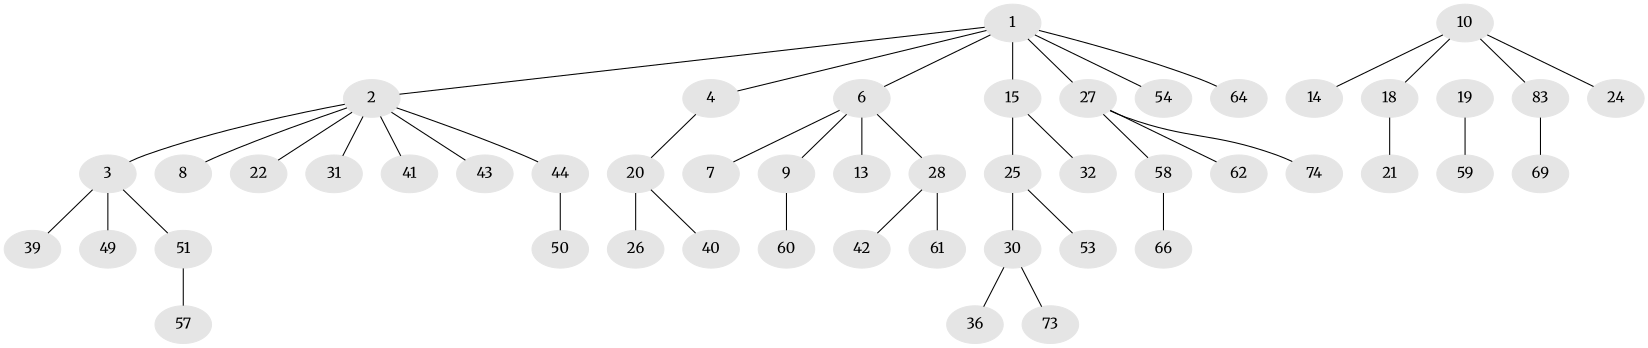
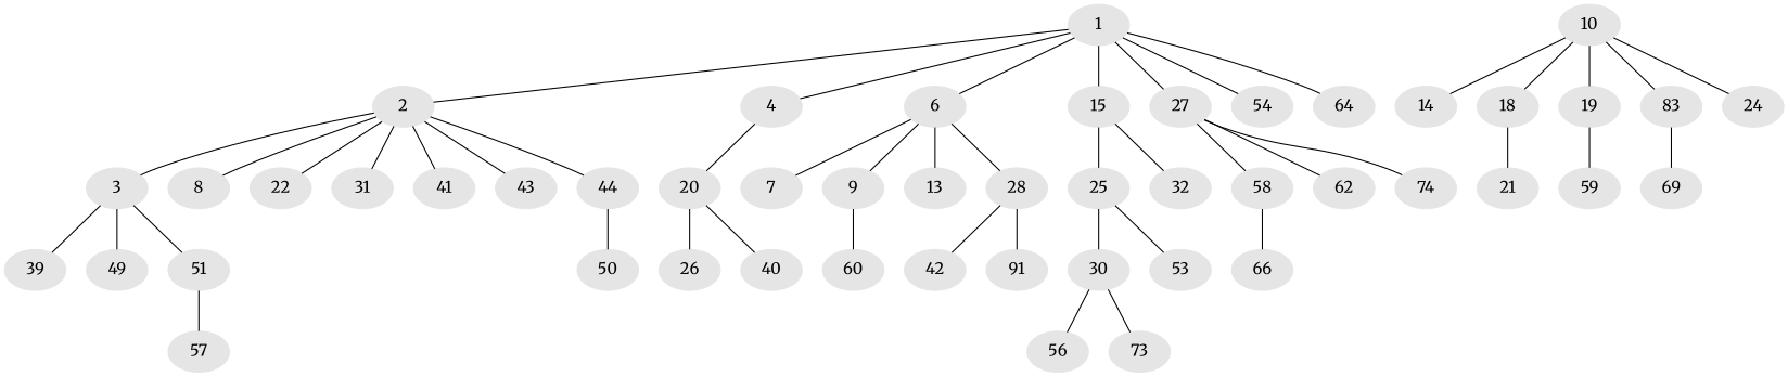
  graph {
    fontname=Merriweather
    node [color=gray90 fontname=Merriweather style=filled]
    edge [fontname=Merriweather]
    1 [super="+12"]
    2 [super="+5"]
    4 [super="+17"]
    6 [super="+75"]
    15 [super="+70"]
    27 [super="+35"]
    54
    64
    3 [super="+16"]
    8
    22
    31 [super="+38"]
    41
    43 [super="+46"]
    44
    20 [super="+29"]
    7
    9 [super="+63"]
    13 [super="+48"]
    28 [super="+34"]
    25 [super="+56"]
    32 [super="+72"]
    58 [super="+68"]
    62
    74
    39
    49
    51
    10 [super="+11"]
    14 [super="+55"]
    18 [super="+45"]
    19
    n33 [label=83 super="+33"]
    24
    50 [super="+52"]
    57 [super="+67"]
    26
    40
    60
    42
-   61 [super="+65"]
+   61 [super="+65" label=91]
    21 [super="+37"]
    59
    69
    30 [super="+47"]
    53
-   36
+   36 [label=56]
    73
    66
    1 -- 2
    1 -- 4
    1 -- 6
    1 -- 15
    1 -- 27
    1 -- 54
    1 -- 64
    2 -- 3
    2 -- 8
    2 -- 22
    2 -- 31
    2 -- 41
    2 -- 43
    2 -- 44
    4 -- 20
    6 -- 7
    6 -- 9
    6 -- 13
    6 -- 28
    15 -- 25
    15 -- 32
    27 -- 58
    27 -- 62
    27 -- 74
    3 -- 39
    3 -- 49
    3 -- 51
    44 -- 50
    20 -- 26
    20 -- 40
    9 -- 60
    28 -- 42
    28 -- 61
    25 -- 30
    25 -- 53
    58 -- 66
    51 -- 57
    10 -- 14
    10 -- 18
+   10 -- 19
    10 -- n33
    10 -- 24
    18 -- 21
    19 -- 59
    n33 -- 69
    30 -- 36
    30 -- 73
  }
